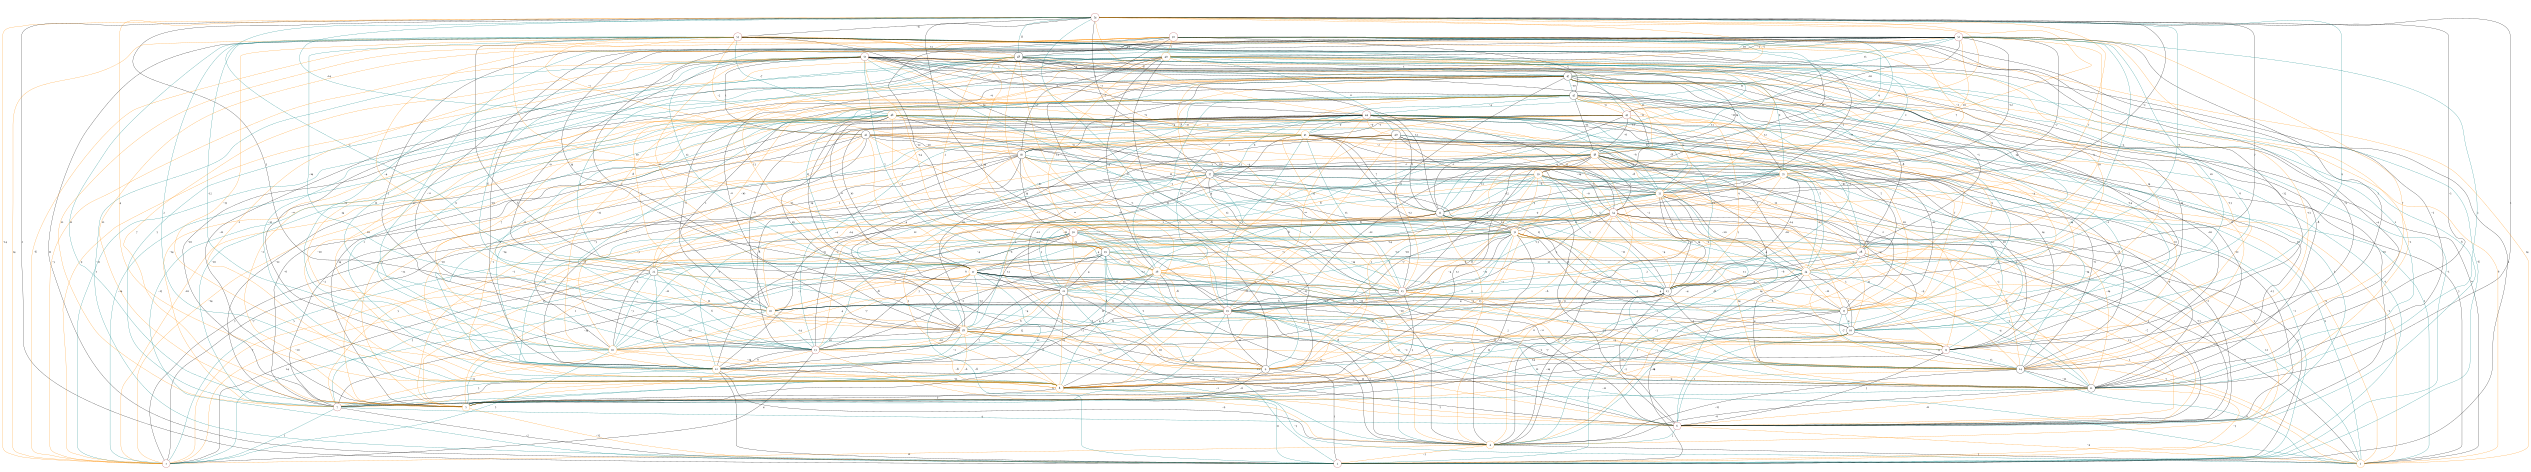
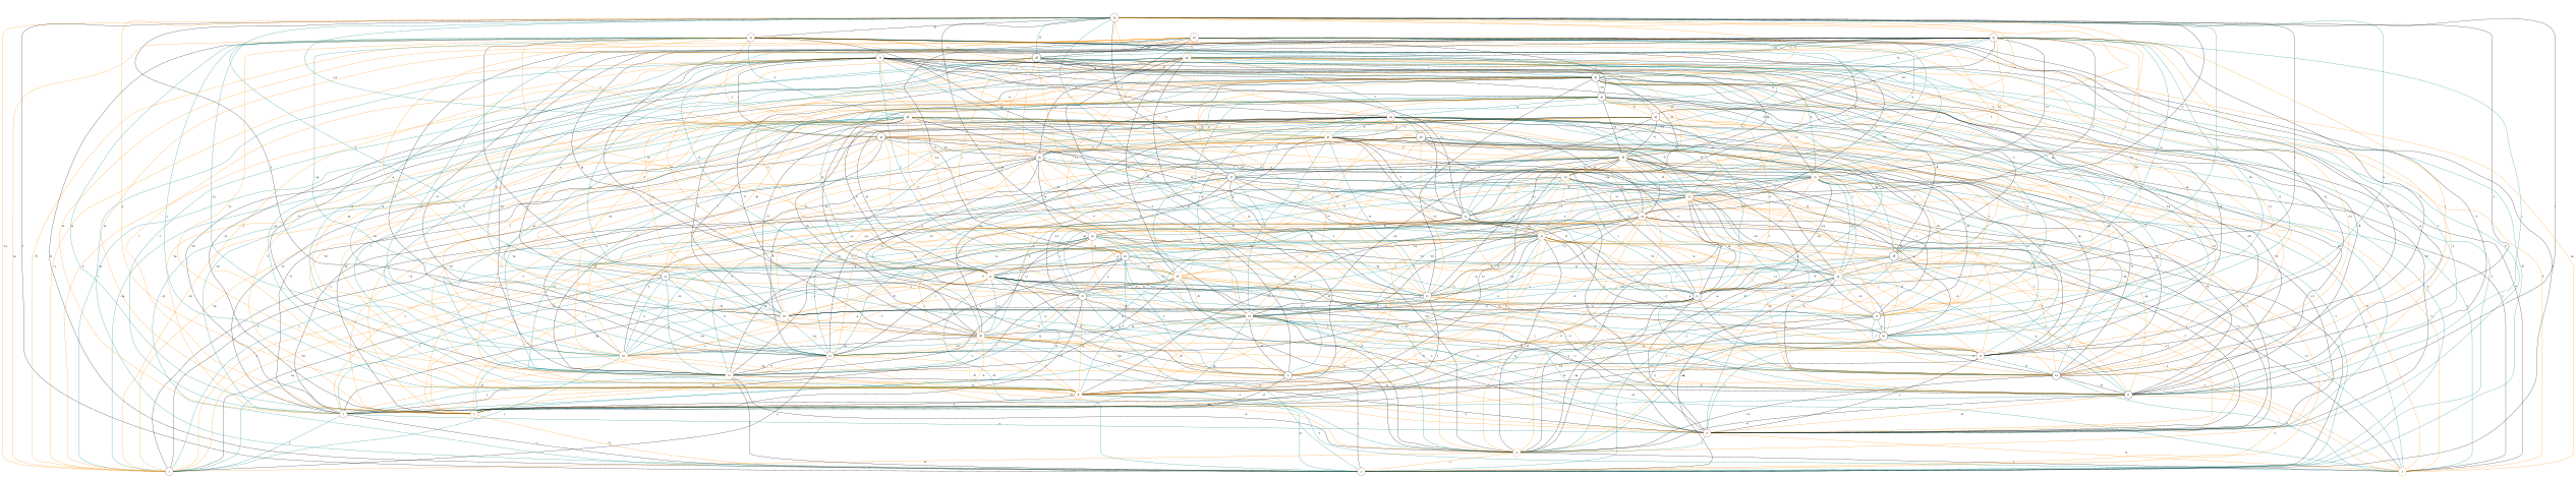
  graph {
    fontname="Playfair Display"
    node [color=darkorange fontname="Playfair Display" shape=circle]
    edge [color=black fontname="Playfair Display"]
    54 [color=brown]
    1 [color=brown]
    2 [color=brown]
    8
    9 [color=black]
    11 [color=black]
    14 [color=black]
    16 [color=black]
    19 [color=brown]
    20
    23 [color=black]
    24
    27
    31
    32 [color=black]
    33
    37 [color=black]
    42 [color=black]
    43 [color=brown]
    44 [color=brown]
    47 [color=black]
    48 [color=black]
    53 [color=brown]
    3
    5
    6 [color=brown]
    4
    7 [color=brown]
    10
    15 [color=brown]
    18
    13 [color=brown]
    17 [color=black]
    25 [color=brown]
    21 [color=black]
-   28 [color=brown]
+   28 [color=black]
    22 [color=black]
    30 [color=brown]
    12
    36 [color=black]
    26
    41
    38
    34 [color=brown]
    35
    40 [color=black]
    45 [color=black]
    39
    29 [color=black]
    46
    52 [color=brown]
    49
    51 [color=brown]
    50 [color=brown]
    54 -- 1 [color=darkorange label=-14]
    54 -- 2 [label=2]
    54 -- 8 [color=darkorange label=4]
    54 -- 9 [color=teal label=5]
    54 -- 11 [label=1]
    54 -- 14 [label=-3]
    54 -- 16 [color=teal label=9]
    54 -- 19 [label=-1]
    54 -- 20 [label=3]
    54 -- 23 [label=7]
    54 -- 24 [color=teal label=-7]
    54 -- 27 [color=teal label=-2]
    54 -- 31 [color=darkorange label=7]
    54 -- 32 [color=darkorange label=7]
    54 -- 33 [label=-2]
    54 -- 37 [label=-5]
    54 -- 42 [color=teal label=-14]
    54 -- 43 [color=darkorange label=-11]
    54 -- 44 [color=darkorange label=-8]
    54 -- 47 [color=darkorange label=-7]
    54 -- 48 [color=teal label=8]
    54 -- 53 [label=-8]
    8 -- 2 [color=teal label=11]
    8 -- 3 [color=teal label=-5]
    8 -- 5 [label=7]
    8 -- 6 [color=darkorange label=5]
    9 -- 2 [label=1]
    9 -- 5 [label=-6]
    11 -- 2 [color=darkorange label=-3]
    11 -- 6 [color=darkorange label=-11]
    11 -- 4 [label=-6]
    11 -- 7 [color=teal label=2]
    14 -- 8 [color=darkorange label=9]
    14 -- 11 [label=-12]
    14 -- 3 [color=teal label=6]
    14 -- 4 [label=-13]
    16 -- 9 [color=teal label=-2]
    16 -- 11 [color=darkorange label=3]
    16 -- 14 [label=-13]
    16 -- 5 [color=darkorange label=-12]
    16 -- 6 [color=teal label=1]
    16 -- 7 [label=11]
    19 -- 8 [color=darkorange label=10]
    19 -- 9 [label=-11]
    19 -- 11 [color=teal label=-3]
    19 -- 14 [label=8]
    19 -- 3 [color=teal label=-11]
    19 -- 5 [color=teal label=14]
    19 -- 4 [label=7]
    19 -- 7 [color=teal label=3]
    19 -- 10 [color=teal label=-3]
    19 -- 15 [color=darkorange label=2]
    19 -- 18 [label=13]
    20 -- 6 [color=darkorange label=11]
    20 -- 10 [color=teal label=-10]
    20 -- 13 [color=teal label=-14]
    23 -- 9 [label=11]
    23 -- 11 [color=teal label=-7]
    23 -- 20 [label=4]
    23 -- 6 [label=-11]
    23 -- 4 [label=-14]
    23 -- 15 [label=3]
    23 -- 13 [label=13]
    24 -- 2 [label=-4]
    24 -- 11 [color=teal label=-4]
    24 -- 14 [label=4]
    24 -- 16 [label=1]
    24 -- 20 [label=-4]
    24 -- 23 [color=teal label=4]
    24 -- 5 [color=teal label=9]
    24 -- 17 [color=darkorange label=-12]
    27 -- 2 [color=teal label=-8]
    27 -- 9 [label=6]
    27 -- 11 [label=-11]
    27 -- 14 [color=teal label=-11]
    27 -- 16 [label=-2]
    27 -- 20 [color=darkorange label=-8]
    27 -- 5 [color=teal label=12]
    27 -- 6 [label=-7]
    27 -- 7 [color=darkorange label=-2]
    27 -- 10 [color=darkorange label=4]
    27 -- 18 [color=teal label=-12]
    27 -- 17 [color=teal label=1]
    27 -- 25 [label=3]
    31 -- 1 [color=darkorange label=-10]
    31 -- 9 [color=darkorange label=13]
    31 -- 14 [color=darkorange label=14]
    31 -- 16 [label=2]
    31 -- 19 [label=-13]
    31 -- 20 [color=darkorange label=6]
    31 -- 23 [label=11]
    31 -- 27 [label=-5]
    31 -- 3 [color=teal label=12]
    31 -- 6 [color=darkorange label=-7]
    31 -- 4 [label=-8]
    31 -- 10 [color=teal label=-3]
    31 -- 15 [color=darkorange label=4]
    31 -- 13 [color=teal label=9]
    31 -- 17 [color=darkorange label=13]
    31 -- 25 [label=8]
    31 -- 21 [color=teal label=5]
    31 -- 28 [color=darkorange label=-9]
    31 -- 22 [color=teal label=-4]
    32 -- 8 [color=darkorange label=3]
    32 -- 14 [color=teal label=-5]
    32 -- 23 [color=teal label=-11]
    32 -- 31 [label=14]
    32 -- 6 [label=2]
    32 -- 4 [color=darkorange label=-1]
    32 -- 10 [label=-5]
    32 -- 21 [color=darkorange label=4]
    32 -- 30 [label=8]
    33 -- 2 [color=teal label=-3]
    33 -- 8 [label=-6]
    33 -- 11 [color=darkorange label=-14]
    33 -- 14 [color=darkorange label=-2]
    33 -- 16 [color=darkorange label=-1]
    33 -- 19 [color=teal label=-10]
    33 -- 23 [label=14]
    33 -- 24 [label=-10]
    33 -- 32 [label=2]
    33 -- 5 [color=darkorange label=13]
    33 -- 4 [label=7]
    33 -- 17 [label=4]
    33 -- 25 [color=teal label=-13]
    33 -- 30 [color=teal label=9]
    37 -- 1 [label=3]
    37 -- 8 [color=teal label=-12]
    37 -- 16 [label=-4]
    37 -- 23 [label=13]
    37 -- 33 [color=teal label=-6]
    37 -- 6 [label=6]
    37 -- 4 [label=-10]
    37 -- 13 [color=darkorange label=-9]
    37 -- 25 [color=teal label=1]
    37 -- 21 [label=-12]
    37 -- 12 [color=teal label=-7]
    42 -- 1 [color=darkorange label=-14]
    42 -- 8 [color=darkorange label=-10]
    42 -- 19 [color=darkorange label=4]
    42 -- 23 [label=5]
    42 -- 33 [label=10]
    42 -- 3 [color=darkorange label=-9]
    42 -- 5 [color=darkorange label=-12]
    42 -- 4 [color=darkorange label=-13]
    42 -- 7 [label=-6]
    42 -- 10 [label=-3]
    42 -- 17 [color=darkorange label=-14]
    42 -- 36 [label=-10]
    43 -- 14 [color=darkorange label=10]
    43 -- 16 [color=darkorange label=-14]
    43 -- 32 [label=-1]
    43 -- 42 [color=darkorange label=2]
    43 -- 5 [color=darkorange label=1]
    43 -- 4 [color=darkorange label=12]
    43 -- 18 [label=10]
    43 -- 13 [color=teal label=-4]
    43 -- 28 [color=teal label=-10]
    43 -- 26 [color=darkorange label=3]
    43 -- 41 [label=-1]
    43 -- 38 [label=-6]
    44 -- 1 [color=darkorange label=-10]
    44 -- 19 [color=darkorange label=-11]
    44 -- 20 [label=-6]
    44 -- 23 [color=teal label=13]
    44 -- 24 [label=5]
    44 -- 27 [label=10]
    44 -- 32 [label=8]
    44 -- 33 [color=teal label=-8]
    44 -- 37 [color=teal label=6]
    44 -- 42 [label=-4]
    44 -- 3 [label=3]
    44 -- 5 [label=14]
    44 -- 6 [color=teal label=5]
    44 -- 4 [color=darkorange label=-10]
    44 -- 7 [label=-12]
    44 -- 15 [label=14]
    44 -- 18 [label=10]
    44 -- 17 [color=darkorange label=7]
    44 -- 26 [color=teal label=10]
    44 -- 41 [color=teal label=9]
    44 -- 34 [label=13]
    44 -- 35 [color=teal label=8]
    44 -- 40 [color=darkorange label=-9]
    47 -- 1 [color=teal label=1]
    47 -- 2 [color=teal label=-5]
    47 -- 8 [color=darkorange label=10]
    47 -- 14 [color=darkorange label=6]
    47 -- 16 [color=teal label=-14]
    47 -- 23 [color=teal label=-3]
    47 -- 27 [color=teal label=13]
    47 -- 37 [color=darkorange label=8]
    47 -- 3 [color=darkorange label=6]
    47 -- 5 [label=-10]
    47 -- 6 [label=-10]
    47 -- 4 [color=teal label=-9]
    47 -- 10 [color=darkorange label=14]
    47 -- 18 [label=-6]
    47 -- 17 [color=darkorange label=-4]
    47 -- 25 [label=6]
    47 -- 28 [label=-8]
    47 -- 22 [color=darkorange label=8]
    47 -- 36 [label=-9]
    47 -- 38 [label=-11]
    47 -- 45 [color=teal label=-10]
    48 -- 1 [color=darkorange label=9]
    48 -- 2 [color=teal label=-8]
    48 -- 8 [color=teal label=-12]
    48 -- 9 [color=darkorange label=-6]
    48 -- 11 [label=-4]
    48 -- 19 [color=darkorange label=-10]
    48 -- 20 [color=teal label=4]
    48 -- 47 [label=-3]
    48 -- 6 [color=teal label=6]
    48 -- 15 [color=darkorange label=-13]
    48 -- 18 [color=darkorange label=-2]
    48 -- 13 [color=teal label=12]
    48 -- 26 [color=darkorange label=14]
    48 -- 35 [color=teal label=9]
    48 -- 39 [label=14]
    48 -- 29 [color=darkorange label=2]
    53 -- 1 [color=darkorange label=14]
    53 -- 2 [label=11]
    53 -- 8 [color=teal label=2]
    53 -- 9 [label=6]
    53 -- 20 [color=teal label=-14]
    53 -- 24 [color=darkorange label=9]
    53 -- 32 [color=teal label=12]
    53 -- 33 [color=teal label=2]
    53 -- 37 [label=14]
    53 -- 42 [color=darkorange label=-7]
    53 -- 43 [color=teal label=5]
    53 -- 48 [color=darkorange label=13]
    53 -- 3 [color=darkorange label=14]
    53 -- 5 [color=teal label=11]
    53 -- 10 [color=teal label=-12]
    53 -- 25 [color=darkorange label=-4]
    53 -- 12 [color=darkorange label=-13]
    53 -- 36 [color=darkorange label=-2]
    53 -- 26 [color=darkorange label=10]
    53 -- 41 [color=darkorange label=-1]
    53 -- 34 [label=-3]
    53 -- 39 [label=11]
    53 -- 46 [color=teal label=-7]
    5 -- 2 [color=darkorange label=-12]
    6 -- 3 [color=darkorange label=-4]
    6 -- 4 [color=teal label=2]
    4 -- 1 [color=darkorange label=12]
    4 -- 2 [color=darkorange label=-3]
    4 -- 3 [label=3]
    7 -- 1 [color=teal label=3]
    7 -- 2 [label=-2]
    7 -- 6 [color=teal label=4]
    10 -- 1 [color=teal label=5]
    10 -- 9 [color=darkorange label=-14]
    10 -- 5 [color=teal label=-13]
    10 -- 6 [color=darkorange label=6]
    15 -- 8 [label=-5]
    15 -- 14 [color=teal label=13]
    15 -- 6 [label=3]
    18 -- 8 [color=darkorange label=11]
    18 -- 9 [color=darkorange label=-10]
    18 -- 14 [color=darkorange label=-9]
    18 -- 6 [label=-7]
    18 -- 4 [color=teal label=-1]
    18 -- 7 [color=darkorange label=-6]
    18 -- 10 [label=10]
    18 -- 15 [color=darkorange label=-4]
    18 -- 13 [color=darkorange label=-10]
    18 -- 12 [color=teal label=-1]
    13 -- 1 [label=4]
    13 -- 8 [color=darkorange label=-8]
    13 -- 5 [color=darkorange label=13]
    13 -- 4 [color=darkorange label=-10]
    13 -- 12 [label=6]
    17 -- 8 [label=13]
    17 -- 16 [color=teal label=4]
    17 -- 7 [label=14]
    17 -- 15 [color=teal label=-7]
    25 -- 11 [color=darkorange label=7]
    25 -- 19 [color=teal label=6]
    25 -- 20 [label=-11]
    25 -- 3 [color=darkorange label=7]
    25 -- 5 [label=5]
    25 -- 17 [color=darkorange label=-6]
    21 -- 2 [color=teal label=-4]
    21 -- 8 [color=darkorange label=-9]
    21 -- 5 [label=6]
    21 -- 6 [label=2]
    21 -- 15 [color=darkorange label=5]
    21 -- 18 [color=teal label=-4]
    21 -- 13 [color=darkorange label=6]
    21 -- 17 [color=teal label=6]
    21 -- 12 [color=teal label=12]
    28 -- 11 [color=teal label=-2]
    28 -- 20 [color=teal label=3]
    28 -- 23 [label=-6]
    28 -- 3 [label=9]
    28 -- 6 [color=darkorange label=13]
    28 -- 4 [color=teal label=3]
    28 -- 25 [color=teal label=2]
    28 -- 26 [color=darkorange label=6]
    22 -- 1 [label=14]
    22 -- 14 [color=teal label=-5]
    22 -- 7 [color=teal label=5]
    22 -- 10 [color=teal label=-3]
    22 -- 18 [color=darkorange label=12]
    22 -- 13 [color=teal label=6]
    22 -- 21 [color=darkorange label=2]
    22 -- 12 [color=teal label=4]
    30 -- 1 [color=darkorange label=7]
    30 -- 9 [color=darkorange label=8]
    30 -- 19 [color=teal label=-12]
    30 -- 23 [color=teal label=-14]
    30 -- 24 [label=-12]
    30 -- 27 [label=5]
    30 -- 4 [color=teal label=8]
    30 -- 10 [color=teal label=-11]
    30 -- 13 [label=3]
    30 -- 22 [color=teal label=1]
    30 -- 12 [label=12]
    30 -- 29 [color=darkorange label=9]
    12 -- 2 [label=1]
    12 -- 8 [color=darkorange label=-11]
    12 -- 11 [label=11]
    12 -- 4 [label=-9]
    12 -- 7 [color=teal label=5]
    36 -- 20 [color=darkorange label=-14]
    36 -- 31 [color=teal label=4]
    36 -- 32 [color=darkorange label=2]
    36 -- 6 [color=teal label=14]
    36 -- 7 [label=-2]
    36 -- 18 [label=-13]
    36 -- 13 [label=8]
    36 -- 25 [color=darkorange label=1]
    36 -- 30 [label=14]
    36 -- 12 [label=-8]
    36 -- 26 [color=darkorange label=11]
    36 -- 35 [label=-13]
    26 -- 11 [color=darkorange label=-13]
    26 -- 14 [color=darkorange label=-1]
    26 -- 19 [color=darkorange label=-8]
    26 -- 6 [color=teal label=-2]
    26 -- 4 [label=9]
    26 -- 7 [label=7]
    26 -- 10 [color=darkorange label=-7]
    26 -- 13 [color=teal label=11]
    26 -- 25 [color=darkorange label=-7]
    26 -- 21 [color=darkorange label=13]
    26 -- 12 [label=4]
    41 -- 8 [color=darkorange label=-1]
    41 -- 9 [color=darkorange label=-6]
    41 -- 19 [color=teal label=1]
    41 -- 23 [label=-2]
    41 -- 24 [label=7]
    41 -- 27 [label=11]
    41 -- 31 [label=8]
    41 -- 32 [label=7]
    41 -- 3 [color=teal label=2]
    41 -- 15 [label=10]
    41 -- 18 [color=teal label=12]
    41 -- 17 [color=darkorange label=10]
    41 -- 25 [color=teal label=13]
    41 -- 22 [color=darkorange label=-11]
    41 -- 12 [color=teal label=-14]
    41 -- 38 [color=darkorange label=-2]
    38 -- 2 [color=teal label=-1]
    38 -- 8 [label=12]
    38 -- 9 [color=darkorange label=1]
    38 -- 14 [label=-6]
    38 -- 16 [color=teal label=12]
    38 -- 19 [label=-12]
    38 -- 32 [label=11]
    38 -- 33 [color=teal label=-8]
    38 -- 37 [label=-1]
    38 -- 3 [color=darkorange label=-2]
    38 -- 6 [label=-13]
    38 -- 10 [color=darkorange label=-3]
    38 -- 18 [color=teal label=1]
    38 -- 13 [label=-7]
    38 -- 17 [label=2]
    38 -- 25 [label=9]
    38 -- 21 [color=teal label=-5]
    38 -- 28 [color=darkorange label=12]
    38 -- 34 [label=2]
    34 -- 2 [label=5]
    34 -- 8 [color=darkorange label=9]
    34 -- 9 [color=darkorange label=-6]
    34 -- 11 [color=darkorange label=6]
    34 -- 14 [color=darkorange label=-9]
    34 -- 19 [label=-7]
    34 -- 23 [color=darkorange label=-4]
    34 -- 24 [color=teal label=10]
    34 -- 27 [color=teal label=-9]
    34 -- 31 [label=11]
    34 -- 5 [color=darkorange label=1]
    34 -- 6 [label=-13]
    34 -- 7 [color=darkorange label=5]
    34 -- 15 [color=darkorange label=3]
    34 -- 25 [label=5]
    34 -- 26 [color=darkorange label=-14]
    35 -- 1 [color=teal label=5]
    35 -- 2 [color=darkorange label=3]
    35 -- 8 [color=darkorange label=-5]
    35 -- 11 [label=-9]
    35 -- 14 [color=teal label=-14]
    35 -- 23 [label=-10]
    35 -- 24 [color=teal label=-12]
    35 -- 33 [label=7]
    35 -- 3 [color=teal label=9]
    35 -- 15 [color=darkorange label=7]
    35 -- 13 [color=teal label=-13]
    35 -- 25 [color=darkorange label=5]
    35 -- 21 [color=teal label=8]
    35 -- 12 [label=12]
    40 -- 14 [label=-8]
    40 -- 19 [color=darkorange label=2]
    40 -- 33 [color=teal label=-4]
    40 -- 5 [color=darkorange label=-7]
    40 -- 4 [label=-8]
    40 -- 17 [label=-11]
    40 -- 25 [color=darkorange label=-12]
    40 -- 22 [color=darkorange label=1]
    40 -- 12 [label=-9]
    40 -- 36 [label=1]
    40 -- 34 [label=-14]
    45 -- 2 [color=teal label=-5]
    45 -- 8 [color=teal label=1]
    45 -- 11 [label=10]
    45 -- 14 [label=-10]
    45 -- 20 [label=1]
    45 -- 23 [color=darkorange label=9]
    45 -- 33 [color=darkorange label=5]
    45 -- 43 [color=darkorange label=-9]
    45 -- 44 [color=teal label=-4]
    45 -- 3 [label=11]
    45 -- 5 [color=darkorange label=-2]
    45 -- 7 [color=darkorange label=-14]
    45 -- 10 [color=darkorange label=7]
    45 -- 15 [color=teal label=-1]
    45 -- 13 [color=teal label=-6]
    45 -- 17 [color=darkorange label=9]
    45 -- 25 [color=darkorange label=-13]
    45 -- 36 [color=teal label=-11]
    45 -- 26 [color=teal label=-3]
    45 -- 38 [label=-11]
    39 -- 1 [label=-7]
    39 -- 8 [color=darkorange label=-1]
    39 -- 9 [color=darkorange label=-4]
    39 -- 23 [color=teal label=5]
    39 -- 31 [color=darkorange label=-5]
    39 -- 32 [color=teal label=-12]
    39 -- 33 [label=-6]
    39 -- 6 [label=-2]
    39 -- 15 [color=teal label=2]
    39 -- 21 [color=teal label=-11]
    39 -- 30 [color=darkorange label=8]
    39 -- 34 [color=darkorange label=-9]
    39 -- 29 [color=teal label=5]
    29 -- 1 [color=teal label=2]
    29 -- 8 [color=teal label=3]
    29 -- 9 [color=teal label=-1]
    29 -- 19 [color=teal label=6]
    29 -- 24 [color=teal label=12]
    29 -- 3 [color=darkorange label=2]
    29 -- 7 [label=-14]
    29 -- 15 [color=teal label=-13]
    29 -- 13 [label=-2]
    29 -- 25 [color=teal label=-4]
    29 -- 21 [label=4]
    29 -- 26 [color=darkorange label=-8]
    46 -- 1 [color=teal label=-14]
    46 -- 2 [color=teal label=-13]
    46 -- 8 [color=darkorange label=-10]
    46 -- 11 [label=-12]
    46 -- 14 [color=darkorange label=-8]
    46 -- 24 [color=teal label=5]
    46 -- 27 [label=11]
    46 -- 31 [label=11]
    46 -- 32 [color=teal label=1]
    46 -- 33 [color=teal label=-6]
    46 -- 37 [color=darkorange label=-9]
    46 -- 7 [color=teal label=-10]
    46 -- 13 [color=teal label=-7]
    46 -- 21 [label=-14]
    46 -- 22 [color=darkorange label=-10]
    46 -- 12 [color=teal label=-9]
    46 -- 41 [color=teal label=7]
    46 -- 34 [color=darkorange label=-9]
    46 -- 29 [color=darkorange label=-2]
    52 -- 8 [color=darkorange label=12]
    52 -- 11 [color=teal label=2]
    52 -- 14 [color=darkorange label=7]
    52 -- 23 [color=darkorange label=10]
    52 -- 27 [color=teal label=12]
    52 -- 43 [label=-10]
    52 -- 47 [color=teal label=13]
    52 -- 48 [color=teal label=10]
    52 -- 4 [color=darkorange label=-2]
    52 -- 15 [label=3]
    52 -- 18 [label=2]
    52 -- 13 [label=-11]
    52 -- 17 [color=teal label=10]
    52 -- 21 [label=14]
    52 -- 28 [color=teal label=-2]
    52 -- 12 [label=-10]
    52 -- 41 [color=teal label=11]
    52 -- 34 [label=-7]
    52 -- 35 [label=-12]
    52 -- 39 [color=darkorange label=10]
    52 -- 29 [label=-12]
    52 -- 49 [label=-3]
    49 -- 2 [label=2]
    49 -- 8 [label=-8]
    49 -- 11 [color=teal label=1]
    49 -- 14 [color=darkorange label=-13]
    49 -- 16 [color=teal label=6]
    49 -- 27 [color=darkorange label=13]
    49 -- 47 [color=teal label=1]
    49 -- 5 [label=-11]
    49 -- 7 [color=teal label=5]
    49 -- 10 [color=teal label=9]
    49 -- 18 [label=-11]
    49 -- 17 [color=darkorange label=14]
    49 -- 28 [color=teal label=14]
    49 -- 12 [color=darkorange label=-13]
    49 -- 36 [label=-2]
    49 -- 26 [label=-4]
    49 -- 38 [color=darkorange label=11]
    49 -- 34 [color=darkorange label=12]
    49 -- 40 [color=teal label=11]
    49 -- 29 [color=darkorange label=13]
    51 -- 1 [color=darkorange label=-5]
    51 -- 2 [color=teal label=-11]
    51 -- 8 [color=darkorange label=2]
    51 -- 11 [label=-8]
    51 -- 16 [label=-3]
    51 -- 20 [color=teal label=8]
    51 -- 27 [color=darkorange label=11]
    51 -- 32 [label=12]
    51 -- 42 [label=1]
    51 -- 44 [label=1]
    51 -- 47 [color=teal label=3]
    51 -- 5 [color=darkorange label=7]
    51 -- 10 [color=teal label=-9]
    51 -- 15 [label=14]
    51 -- 25 [color=teal label=-6]
    51 -- 28 [label=-5]
    51 -- 22 [label=-9]
    51 -- 12 [label=-11]
    51 -- 26 [color=teal label=5]
    51 -- 41 [color=darkorange label=-9]
    51 -- 35 [label=-12]
    51 -- 45 [label=7]
    51 -- 29 [color=darkorange label=-14]
    50 -- 1 [color=darkorange label=-8]
    50 -- 9 [label=-1]
    50 -- 11 [label=-5]
    50 -- 14 [label=-9]
    50 -- 20 [color=darkorange label=-4]
    50 -- 31 [color=teal label=-11]
    50 -- 32 [color=teal label=13]
    50 -- 48 [label=13]
    50 -- 5 [color=darkorange label=11]
    50 -- 7 [color=darkorange label=11]
    50 -- 15 [label=-12]
    50 -- 13 [label=3]
    50 -- 12 [color=teal label=12]
    50 -- 38 [color=teal label=9]
    50 -- 35 [color=darkorange label=-2]
    50 -- 45 [label=5]
    50 -- 49 [color=darkorange label=7]
  }
